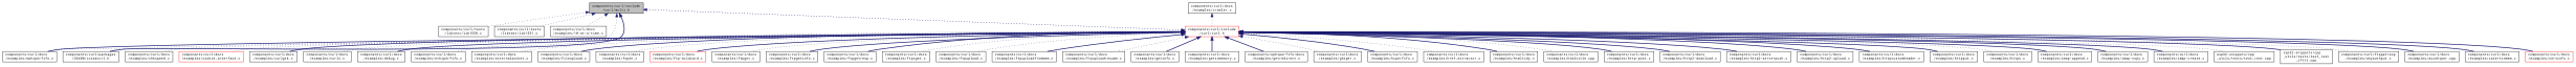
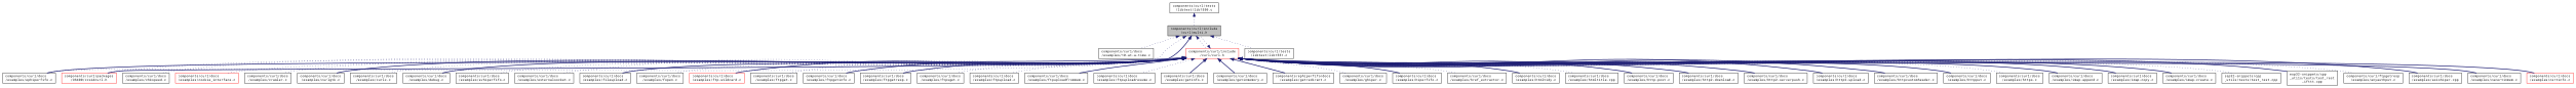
  digraph {
    fontname="Roboto Mono"
    node [color=black fillcolor=white fontname="Roboto Mono" fontsize=10 shape=record style=filled]
    edge [color=midnightblue dir=back fontname="Roboto Mono" fontsize=10 labelfontname=Helvetica labelfontsize=10 style=bold]
    n1 [fillcolor=grey75 fontcolor=black height=0.2 label="components/curl/include\l/curl/multi.h" width=0.4]
    n2 [height=0.2 label="components/curl/docs\l/examples/10-at-a-time.c" width=0.4]
    n3 [height=0.2 label="components/curl/docs\l/examples/ephiperfifo.c" width=0.4]
    n4 [color=red height=0.2 label="components/curl/include\l/curl/curl.h" width=0.4]
-   n5 [height=0.2 label="components/curl/packages\l/OS400/ccsidcurl.h" width=0.4]
+   n5 [color=red height=0.2 label="components/curl/packages\l/OS400/ccsidcurl.h" width=0.4]
    n6 [height=0.2 label="components/curl/tests\l/libtest/lib1550.c" width=0.4]
    n7 [height=0.2 label="components/curl/tests\l/libtest/lib1551.c" width=0.4]
    n8 [height=0.2 label="esp32-snippets/cpp\l_utils/tests/test_rest.cpp" width=0.4]
    n9 [height=0.2 label="esp32-snippets/cpp\l_utils/tests/test_rest\l_ifttt.cpp" width=0.4]
    n10 [height=0.2 label="components/curl/ftpgetresp\l/examples/anyauthput.c" width=0.4]
    n11 [height=0.2 label="components/curl/docs\l/examples/asiohiper.cpp" width=0.4]
    n12 [height=0.2 label="components/curl/docs\l/examples/cacertinmem.c" width=0.4]
    n13 [color=red height=0.2 label="components/curl/docs\l/examples/certinfo.c" width=0.4]
    n14 [height=0.2 label="components/curl/docs\l/examples/chkspeed.c" width=0.4]
    n15 [color=red height=0.2 label="components/curl/docs\l/examples/cookie_interface.c" width=0.4]
    n16 [height=0.2 label="components/curl/docs\l/examples/crawler.c" width=0.4]
    n17 [height=0.2 label="components/curl/docs\l/examples/curlgtk.c" width=0.4]
    n18 [height=0.2 label="components/curl/docs\l/examples/curlx.c" width=0.4]
    n19 [height=0.2 label="components/curl/docs\l/examples/debug.c" width=0.4]
    n20 [height=0.2 label="components/curl/docs\l/examples/evhiperfifo.c" width=0.4]
    n21 [height=0.2 label="components/curl/docs\l/examples/externalsocket.c" width=0.4]
    n22 [height=0.2 label="components/curl/docs\l/examples/fileupload.c" width=0.4]
    n23 [height=0.2 label="components/curl/docs\l/examples/fopen.c" width=0.4]
    n24 [color=red height=0.2 label="components/curl/docs\l/examples/ftp-wildcard.c" width=0.4]
    n25 [height=0.2 label="components/curl/docs\l/examples/ftpget.c" width=0.4]
    n26 [height=0.2 label="components/curl/docs\l/examples/ftpgetinfo.c" width=0.4]
    n27 [height=0.2 label="components/curl/docs\l/examples/ftpgetresp.c" width=0.4]
    n28 [height=0.2 label="components/curl/docs\l/examples/ftpsget.c" width=0.4]
    n29 [height=0.2 label="components/curl/docs\l/examples/ftpupload.c" width=0.4]
    n30 [height=0.2 label="components/curl/docs\l/examples/ftpuploadfrommem.c" width=0.4]
    n31 [height=0.2 label="components/curl/docs\l/examples/ftpuploadresume.c" width=0.4]
    n32 [height=0.2 label="components/curl/docs\l/examples/getinfo.c" width=0.4]
    n33 [height=0.2 label="components/curl/docs\l/examples/getinmemory.c" width=0.4]
    n34 [height=0.2 label="components/ephiperfifo/docs\l/examples/getredirect.c" width=0.4]
    n35 [height=0.2 label="components/curl/docs\l/examples/ghiper.c" width=0.4]
    n36 [height=0.2 label="components/curl/docs\l/examples/hiperfifo.c" width=0.4]
    n37 [height=0.2 label="components/curl/docs\l/examples/href_extractor.c" width=0.4]
    n38 [height=0.2 label="components/curl/docs\l/examples/htmltidy.c" width=0.4]
    n39 [height=0.2 label="components/curl/docs\l/examples/htmltitle.cpp" width=0.4]
    n40 [height=0.2 label="components/curl/docs\l/examples/http-post.c" width=0.4]
    n41 [height=0.2 label="components/curl/docs\l/examples/http2-download.c" width=0.4]
    n42 [height=0.2 label="components/curl/docs\l/examples/http2-serverpush.c" width=0.4]
    n43 [height=0.2 label="components/curl/docs\l/examples/http2-upload.c" width=0.4]
    n44 [height=0.2 label="components/curl/docs\l/examples/httpcustomheader.c" width=0.4]
    n45 [height=0.2 label="components/curl/docs\l/examples/httpput.c" width=0.4]
    n46 [height=0.2 label="components/curl/docs\l/examples/https.c" width=0.4]
    n47 [height=0.2 label="components/curl/docs\l/examples/imap-append.c" width=0.4]
    n48 [height=0.2 label="components/curl/docs\l/examples/imap-copy.c" width=0.4]
    n49 [height=0.2 label="components/curl/docs\l/examples/imap-create.c" width=0.4]
    n1 -> n2 [style=dotted]
    n1 -> n3 [style=dotted]
    n1 -> n4 [style=dotted]
    n1 -> n5
-   n1 -> n6 [style=dotted]
+   n6 -> n1 [style=dotted]
    n1 -> n7 [style=dotted]
    n4 -> n1 [style=dotted]
    n4 -> n3
    n4 -> n5 [style=dotted]
    n4 -> n8 [style=dotted]
    n4 -> n9
    n4 -> n10 [style=dotted]
    n4 -> n11
    n4 -> n12
    n4 -> n13
    n4 -> n14 [style=dotted]
    n4 -> n15 [style=dotted]
-   n16 -> n4 [style=dotted]
+   n4 -> n16 [style=dotted]
    n4 -> n17
    n4 -> n18 [style=dotted]
    n4 -> n19
    n4 -> n20 [style=dotted]
    n4 -> n21 [style=dotted]
    n4 -> n22
    n4 -> n23 [style=dotted]
    n4 -> n24
    n4 -> n25 [style=dotted]
    n4 -> n26
    n4 -> n27
    n4 -> n28 [style=dotted]
    n4 -> n29 [style=dotted]
    n4 -> n30
    n4 -> n31 [style=dotted]
    n4 -> n32
    n4 -> n33
    n4 -> n34
    n4 -> n35 [style=dotted]
    n4 -> n36
    n4 -> n37 [style=dotted]
    n4 -> n38
    n4 -> n39 [style=dotted]
    n4 -> n40
    n4 -> n41
    n4 -> n42
    n4 -> n43
    n4 -> n44
    n4 -> n45
    n4 -> n46 [style=dotted]
    n4 -> n47
    n4 -> n48
    n4 -> n49
  }
